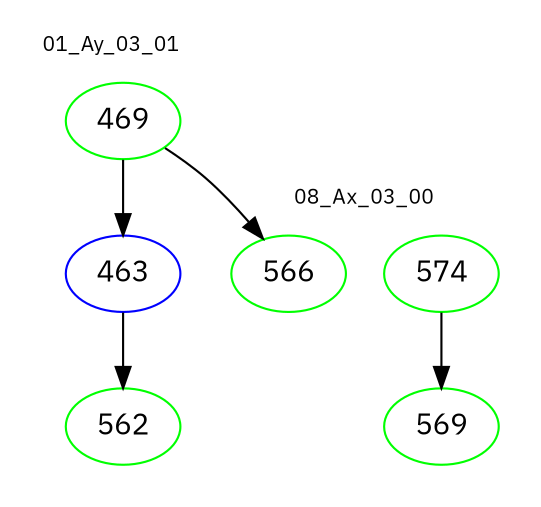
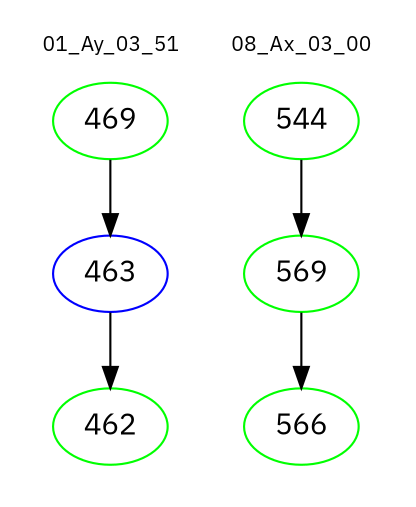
  digraph {
    fontname="IBM Plex Sans"
    node [color=green fontname="IBM Plex Sans"]
    edge [color=black fontname="IBM Plex Sans"]
    n1 [label=469]
    n2 [color=blue label=463]
-   n3 [label=562]
-   n4 [label=574]
+   n3 [label=462]
+   n4 [label=544]
    n5 [label=569]
    n6 [label=566]
    subgraph cluster_1 {
      color=white
      fontsize=10
-     label="01_Ay_03_01"
+     label="01_Ay_03_51"
      n1
      n2
      n3
    }
    subgraph cluster_2 {
      color=white
      fontsize=10
      label="08_Ax_03_00"
      n4
      n5
      n6
    }
    n1 -> n2
    n2 -> n3
    n4 -> n5
-   n1 -> n6
+   n5 -> n6
  }
